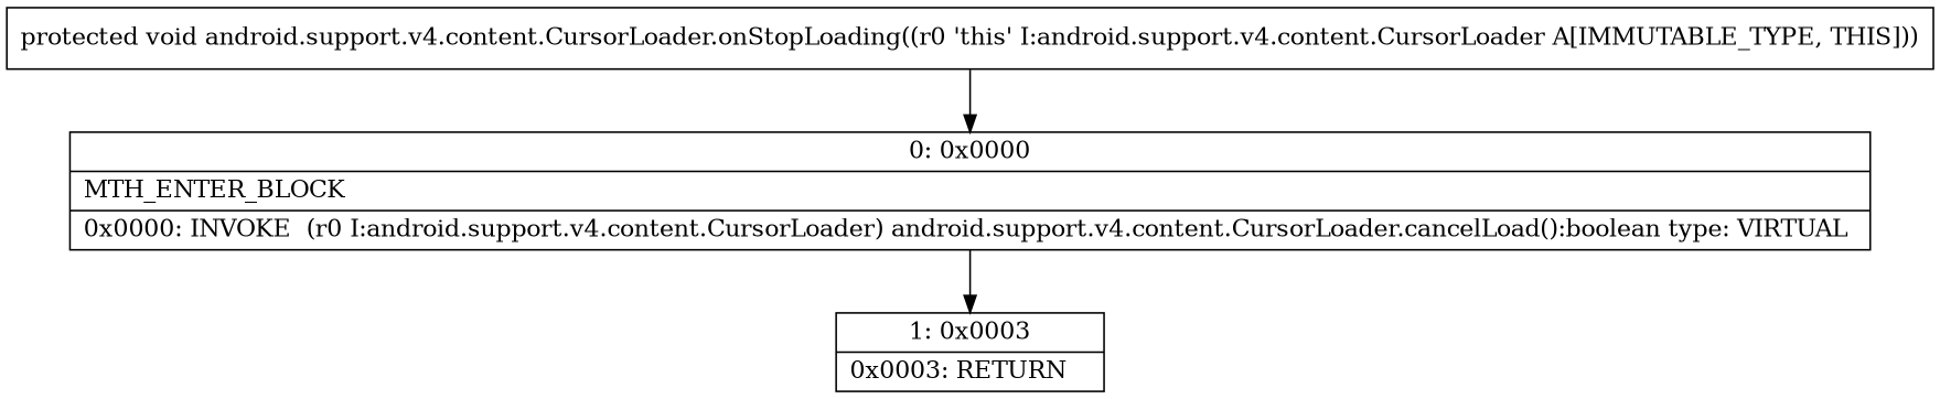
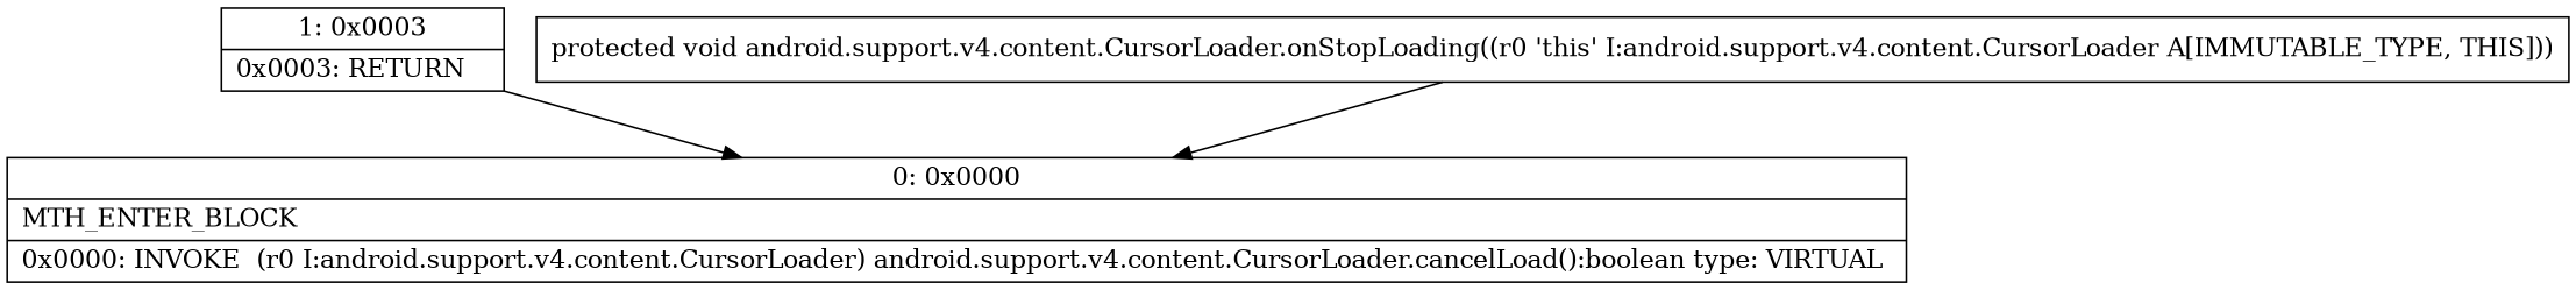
  digraph {
    node [shape=record]
    n1 [label="{0\:\ 0x0000|MTH_ENTER_BLOCK\l|0x0000: INVOKE  (r0 I:android.support.v4.content.CursorLoader) android.support.v4.content.CursorLoader.cancelLoad():boolean type: VIRTUAL \l}"]
    n2 [label="{1\:\ 0x0003|0x0003: RETURN   \l}"]
    n3 [label="{protected void android.support.v4.content.CursorLoader.onStopLoading((r0 'this' I:android.support.v4.content.CursorLoader A[IMMUTABLE_TYPE, THIS])) }"]
-   n1 -> n2
+   n2 -> n1
    n3 -> n1
  }
